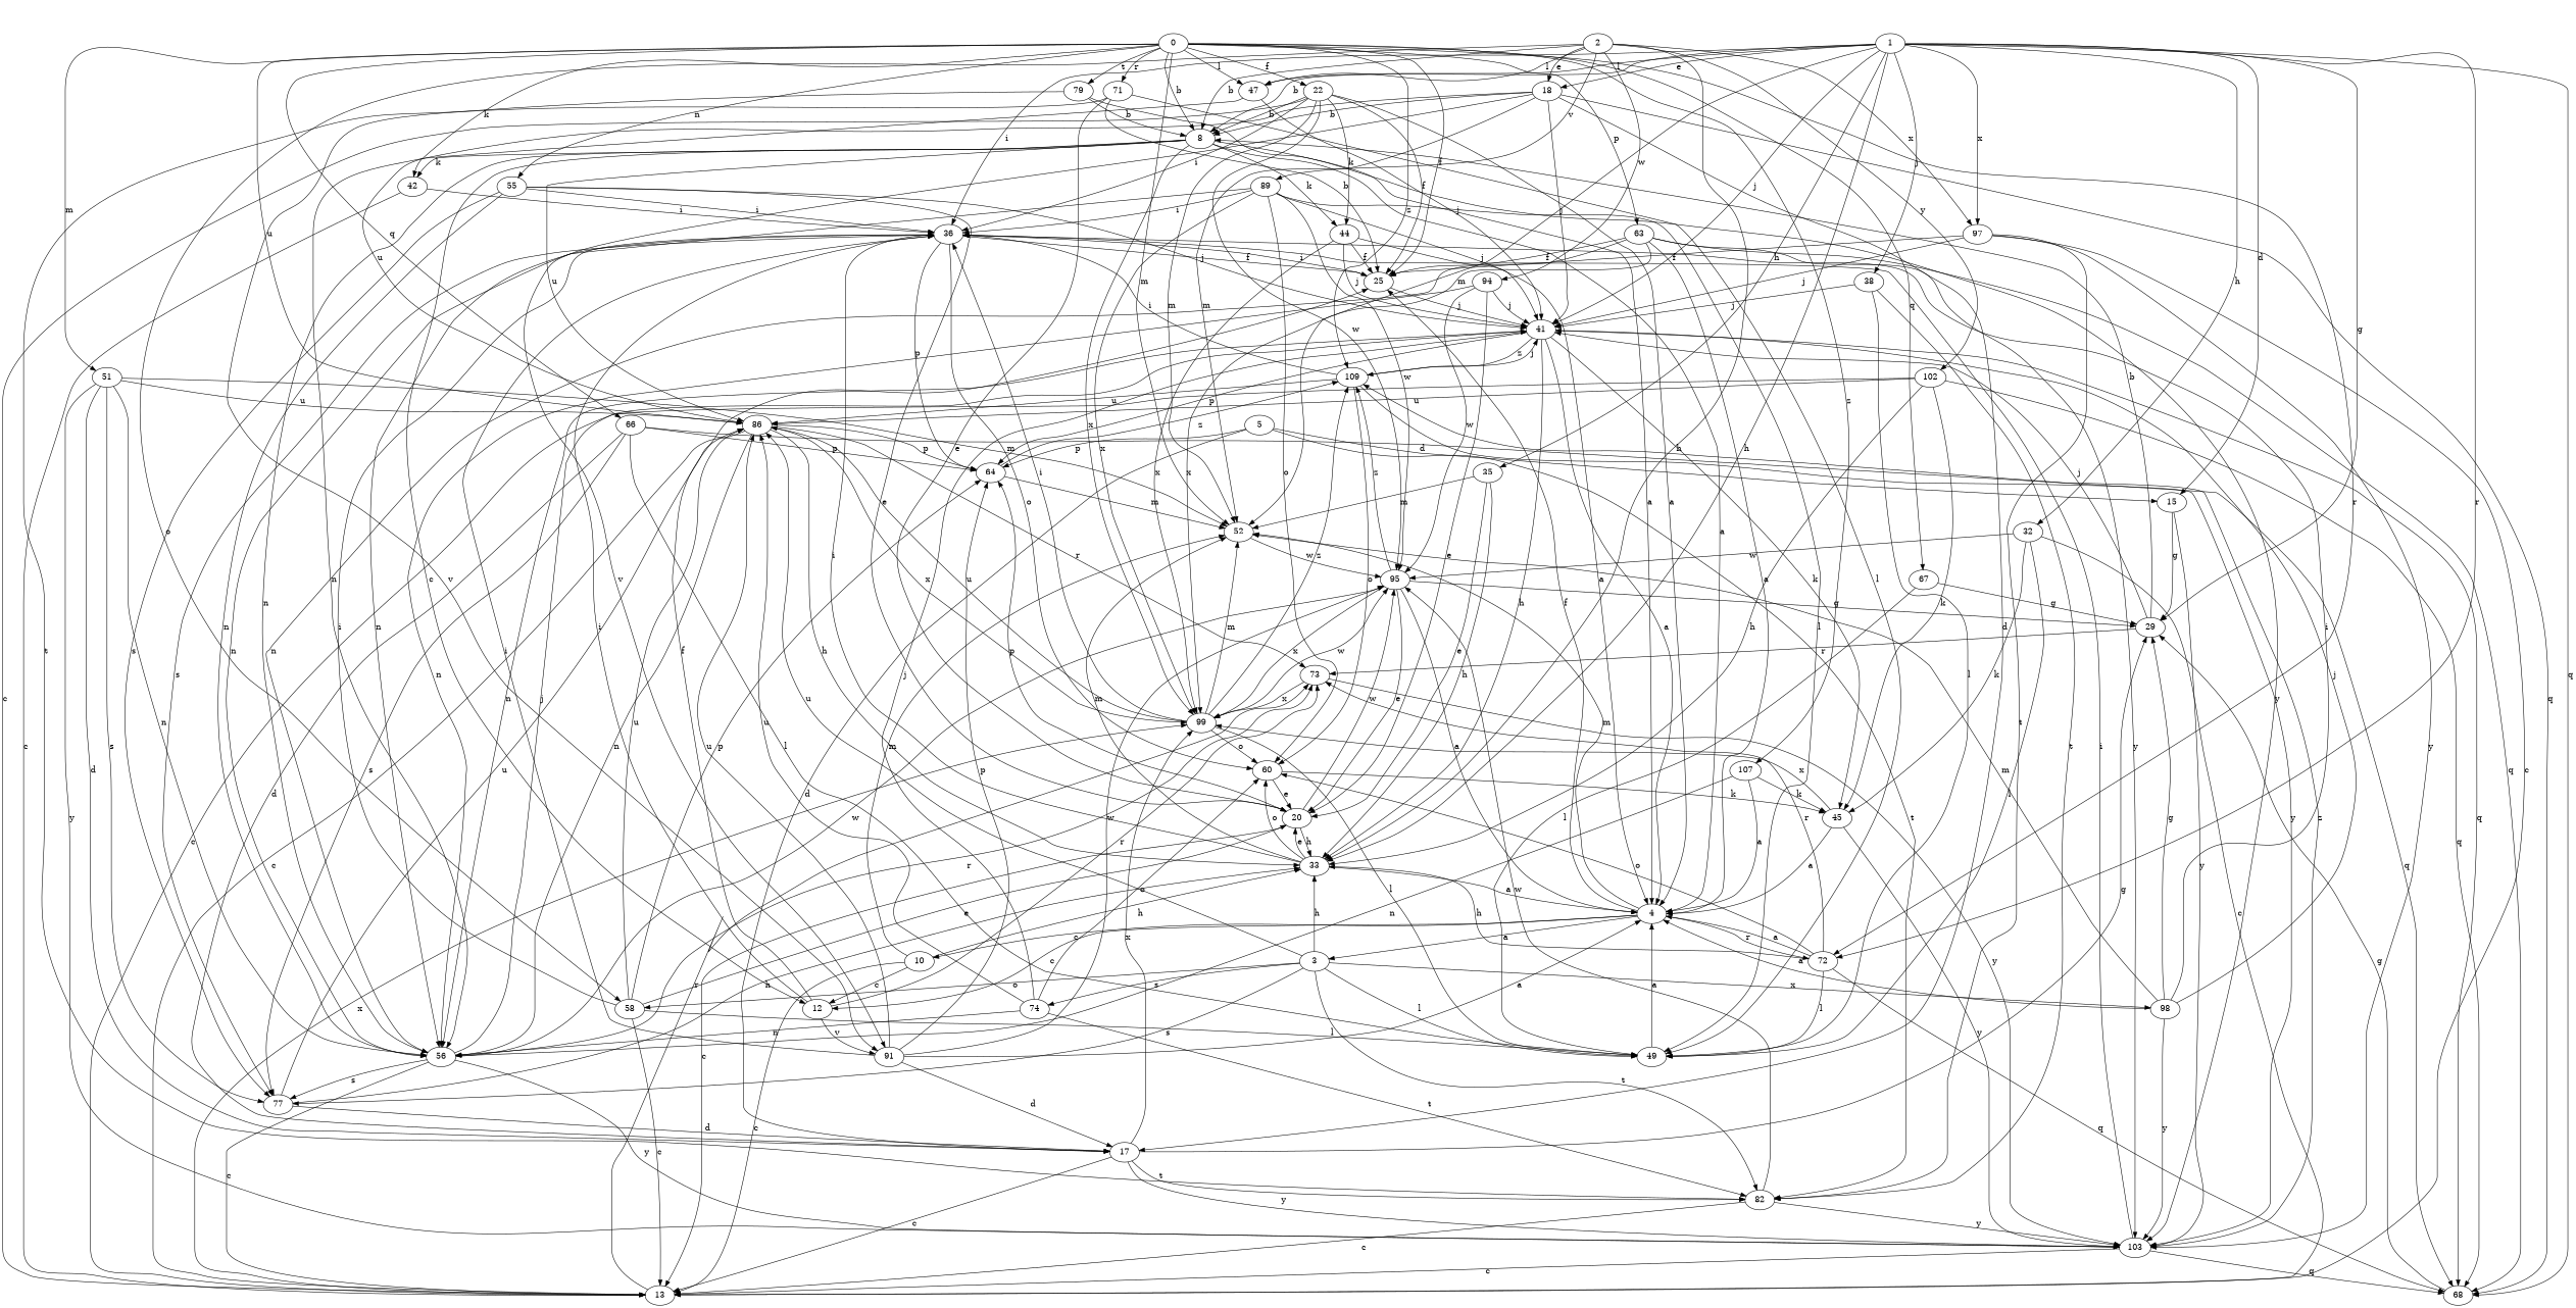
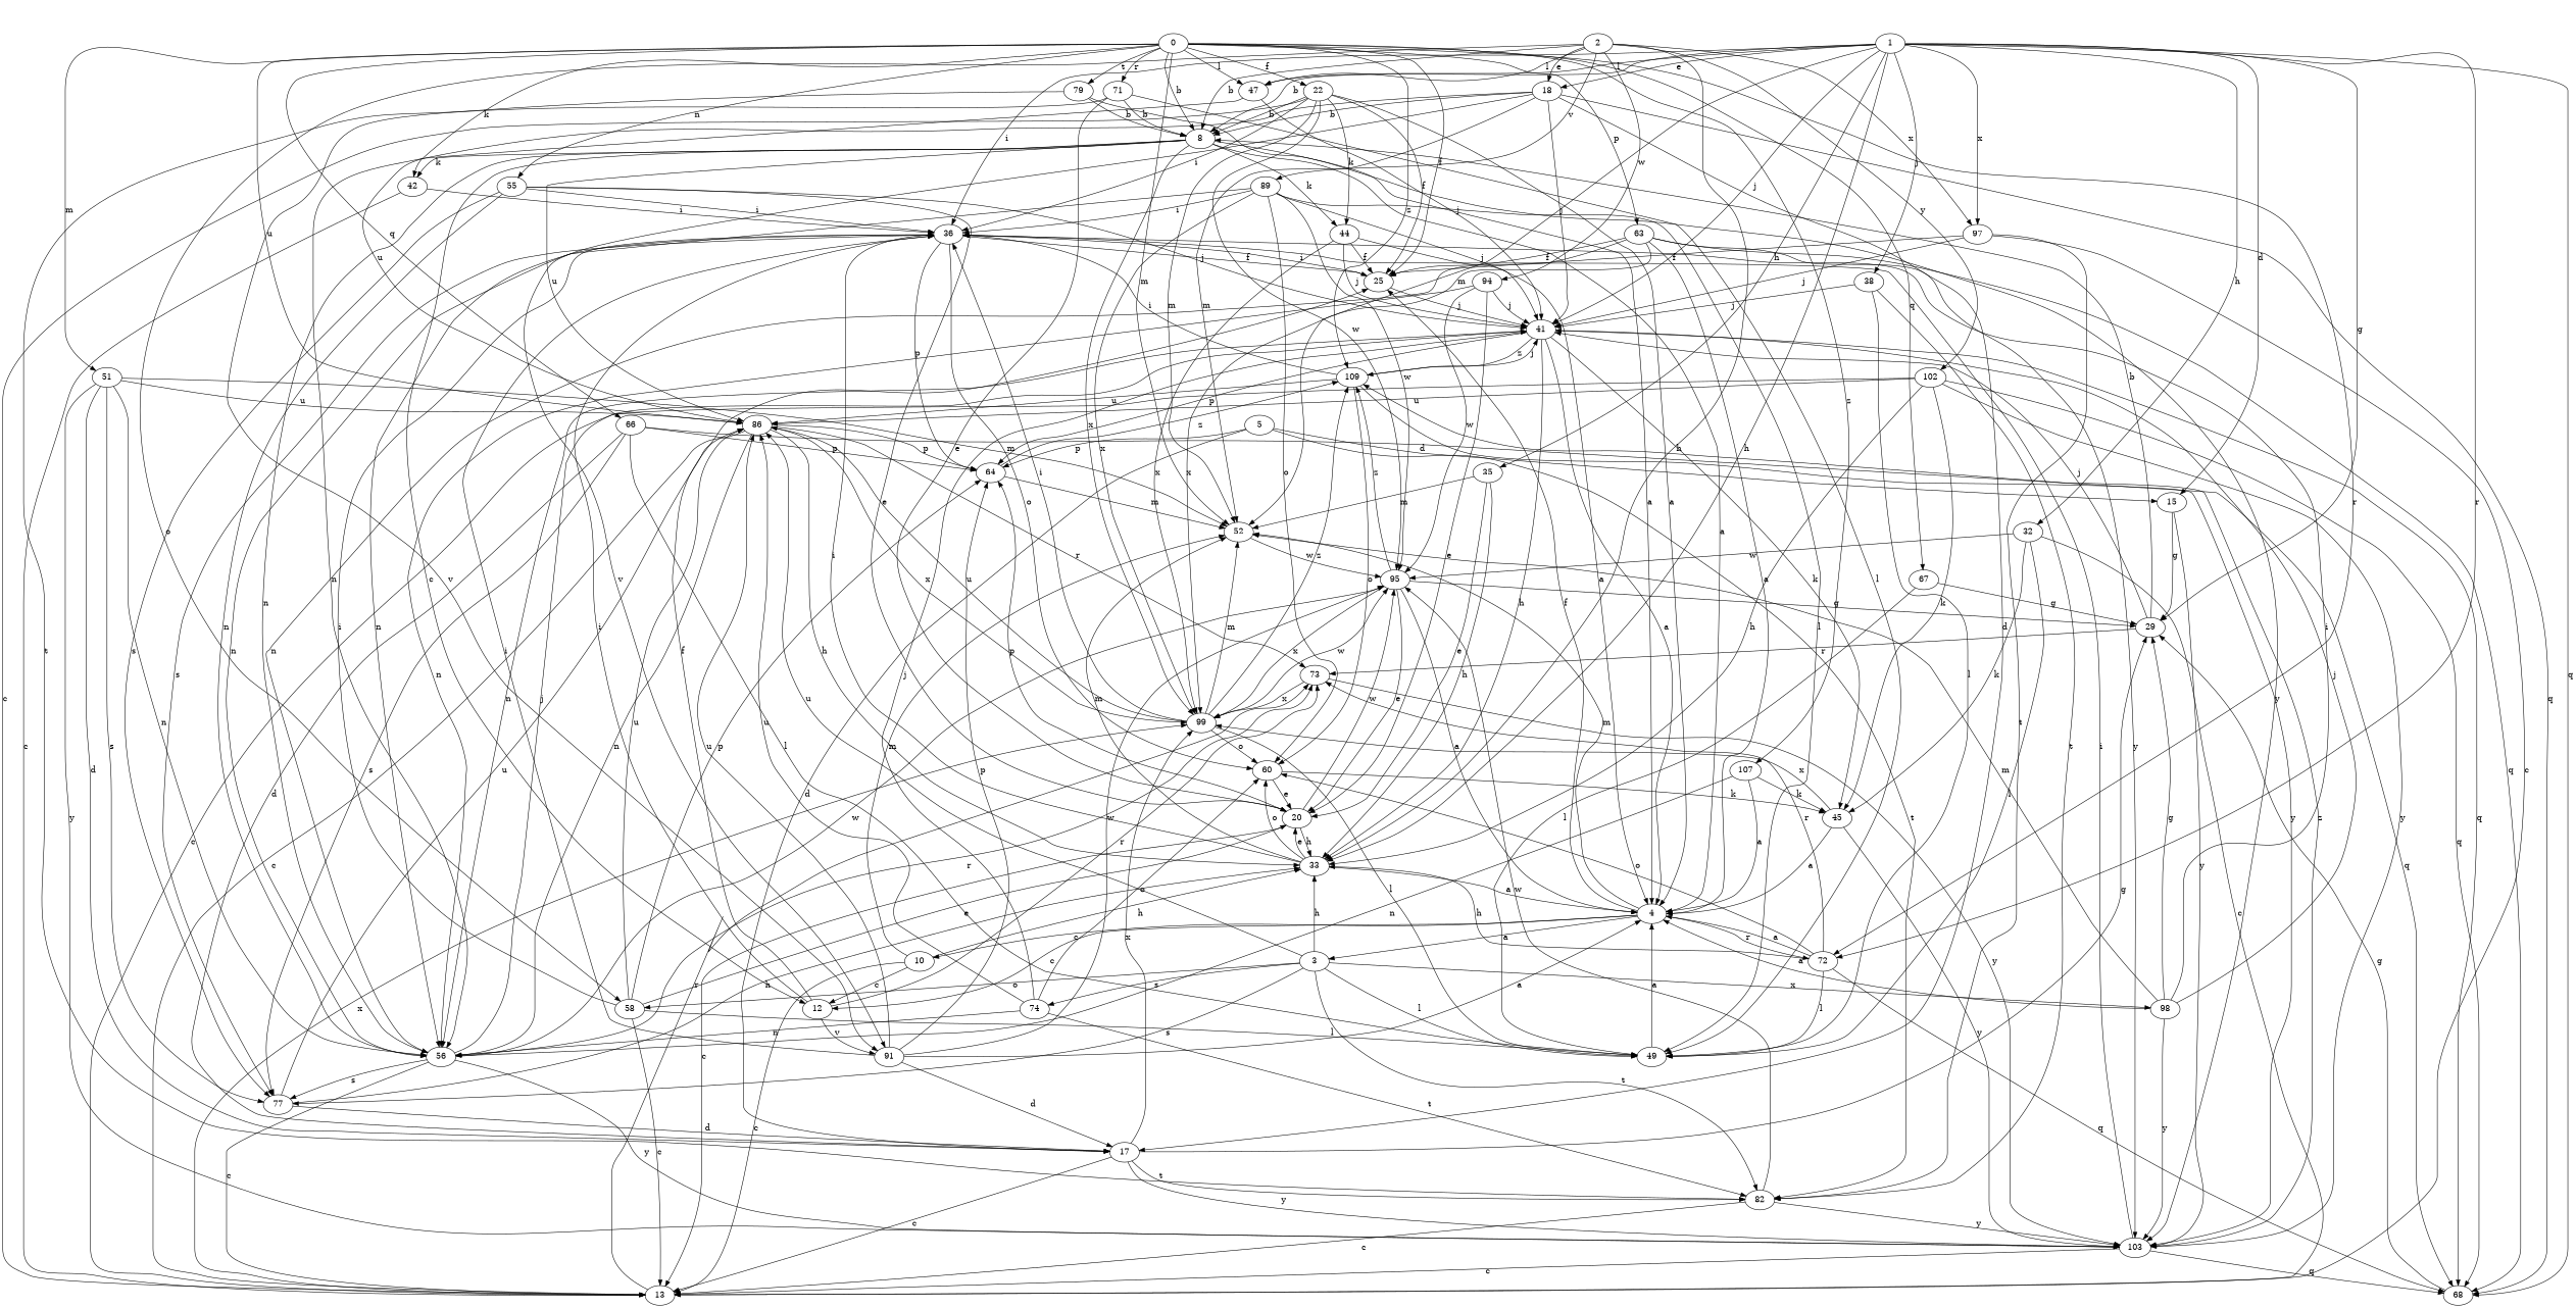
  strict digraph {
    0
    8
    22
    25
    42
    47
    51
    52
    55
    63
    66
    67
    71
    72
    79
    86
    107
    109
    5
    15
    82
    17
    64
    4
    12
    44
    56
    99
    103
    36
    13
    95
    41
    77
    20
    68
    49
    29
    91
    33
    73
    60
    45
    1
    18
    n46 [label=35]
    32
    38
    97
    2
    58
    89
    94
    102
    3
    74
    98
    10
    0 -> 8 [label=b]
    0 -> 22 [label=f]
    0 -> 25 [label=f]
    0 -> 42 [label=k]
    0 -> 47 [label=l]
    0 -> 51 [label=m]
    0 -> 52 [label=m]
    0 -> 55 [label=n]
    0 -> 63 [label=p]
    0 -> 66 [label=q]
    0 -> 67 [label=q]
    0 -> 71 [label=r]
    0 -> 72 [label=r]
    0 -> 79 [label=t]
    0 -> 86 [label=u]
    0 -> 107 [label=z]
    0 -> 109 [label=z]
    8 -> 42 [label=k]
    8 -> 86 [label=u]
    8 -> 4 [label=a]
    8 -> 12 [label=c]
    8 -> 44 [label=k]
    8 -> 56 [label=n]
    8 -> 99 [label=x]
    8 -> 103 [label=y]
    22 -> 8 [label=b]
    22 -> 25 [label=f]
    22 -> 52 [label=m]
    22 -> 4 [label=a]
    22 -> 44 [label=k]
    22 -> 36 [label=i]
    22 -> 13 [label=c]
    22 -> 95 [label=w]
    25 -> 36 [label=i]
    25 -> 41 [label=j]
    42 -> 36 [label=i]
    42 -> 13 [label=c]
    47 -> 86 [label=u]
    47 -> 41 [label=j]
    51 -> 52 [label=m]
    51 -> 86 [label=u]
    51 -> 17 [label=d]
    51 -> 56 [label=n]
    51 -> 103 [label=y]
    51 -> 77 [label=s]
    52 -> 95 [label=w]
    55 -> 56 [label=n]
    55 -> 36 [label=i]
    55 -> 41 [label=j]
    55 -> 77 [label=s]
    55 -> 20 [label=e]
    63 -> 25 [label=f]
    63 -> 4 [label=a]
    63 -> 56 [label=n]
    63 -> 99 [label=x]
    63 -> 103 [label=y]
    63 -> 68 [label=q]
    66 -> 17 [label=d]
    66 -> 64 [label=p]
    66 -> 77 [label=s]
    66 -> 68 [label=q]
    66 -> 49 [label=l]
    67 -> 49 [label=l]
    67 -> 29 [label=g]
-   71 -> 25 [label=b]
+   71 -> 8 [label=b]
    71 -> 20 [label=e]
    71 -> 49 [label=l]
    71 -> 91 [label=v]
    72 -> 4 [label=a]
    72 -> 68 [label=q]
    72 -> 49 [label=l]
    72 -> 33 [label=h]
    72 -> 73 [label=r]
    72 -> 60 [label=o]
    79 -> 8 [label=b]
    79 -> 82 [label=t]
    79 -> 4 [label=a]
    86 -> 64 [label=p]
    86 -> 56 [label=n]
    86 -> 99 [label=x]
    86 -> 13 [label=c]
    86 -> 33 [label=h]
    86 -> 73 [label=r]
    107 -> 4 [label=a]
    107 -> 56 [label=n]
    107 -> 45 [label=k]
    109 -> 86 [label=u]
    109 -> 103 [label=y]
    109 -> 36 [label=i]
    109 -> 41 [label=j]
    109 -> 60 [label=o]
    5 -> 15 [label=d]
    5 -> 82 [label=t]
    5 -> 17 [label=d]
    5 -> 64 [label=p]
    15 -> 103 [label=y]
    15 -> 29 [label=g]
    82 -> 103 [label=y]
    82 -> 13 [label=c]
    82 -> 95 [label=w]
    17 -> 82 [label=t]
    17 -> 99 [label=x]
    17 -> 103 [label=y]
    17 -> 13 [label=c]
    17 -> 29 [label=g]
    64 -> 52 [label=m]
    64 -> 109 [label=z]
    4 -> 25 [label=f]
    4 -> 52 [label=m]
    4 -> 72 [label=r]
    4 -> 12 [label=c]
    4 -> 3 [label=a]
    4 -> 10 [label=c]
    12 -> 25 [label=f]
    12 -> 36 [label=i]
    12 -> 91 [label=v]
    12 -> 73 [label=r]
    44 -> 25 [label=f]
    44 -> 4 [label=a]
    44 -> 99 [label=x]
    44 -> 41 [label=j]
    56 -> 103 [label=y]
    56 -> 13 [label=c]
    56 -> 95 [label=w]
    56 -> 41 [label=j]
    56 -> 77 [label=s]
    56 -> 73 [label=r]
    99 -> 52 [label=m]
    99 -> 86 [label=u]
    99 -> 109 [label=z]
    99 -> 36 [label=i]
    99 -> 95 [label=w]
    99 -> 49 [label=l]
    99 -> 60 [label=o]
    103 -> 109 [label=z]
    103 -> 36 [label=i]
    103 -> 13 [label=c]
    103 -> 68 [label=q]
    36 -> 25 [label=f]
    36 -> 64 [label=p]
    36 -> 56 [label=n]
    36 -> 77 [label=s]
    36 -> 60 [label=o]
    13 -> 99 [label=x]
    13 -> 73 [label=r]
    95 -> 109 [label=z]
    95 -> 4 [label=a]
    95 -> 99 [label=x]
    95 -> 20 [label=e]
    95 -> 29 [label=g]
    41 -> 109 [label=z]
    41 -> 64 [label=p]
    41 -> 4 [label=a]
    41 -> 56 [label=n]
    41 -> 68 [label=q]
    41 -> 33 [label=h]
    41 -> 45 [label=k]
    77 -> 86 [label=u]
    77 -> 17 [label=d]
    77 -> 33 [label=h]
    20 -> 64 [label=p]
    20 -> 13 [label=c]
    20 -> 95 [label=w]
    20 -> 33 [label=h]
    68 -> 29 [label=g]
    49 -> 4 [label=a]
    29 -> 8 [label=b]
    29 -> 41 [label=j]
    29 -> 73 [label=r]
    91 -> 86 [label=u]
    91 -> 17 [label=d]
    91 -> 64 [label=p]
    91 -> 4 [label=a]
    91 -> 36 [label=i]
    91 -> 95 [label=w]
    33 -> 52 [label=m]
    33 -> 4 [label=a]
    33 -> 36 [label=i]
    33 -> 20 [label=e]
    33 -> 60 [label=o]
    73 -> 99 [label=x]
    73 -> 103 [label=y]
    60 -> 20 [label=e]
    60 -> 45 [label=k]
    45 -> 4 [label=a]
    45 -> 99 [label=x]
    45 -> 103 [label=y]
    1 -> 8 [label=b]
    1 -> 47 [label=l]
    1 -> 52 [label=m]
    1 -> 72 [label=r]
    1 -> 15 [label=d]
    1 -> 36 [label=i]
    1 -> 41 [label=j]
    1 -> 68 [label=q]
    1 -> 29 [label=g]
    1 -> 33 [label=h]
    1 -> 18 [label=e]
    1 -> n46 [label=h]
    1 -> 32 [label=h]
    1 -> 38 [label=j]
    1 -> 97 [label=x]
    18 -> 8 [label=b]
    18 -> 52 [label=m]
    18 -> 17 [label=d]
    18 -> 56 [label=n]
    18 -> 41 [label=j]
    18 -> 68 [label=q]
    18 -> 91 [label=v]
    n46 -> 52 [label=m]
    n46 -> 20 [label=e]
    n46 -> 33 [label=h]
    32 -> 13 [label=c]
    32 -> 95 [label=w]
    32 -> 49 [label=l]
    32 -> 45 [label=k]
    38 -> 82 [label=t]
    38 -> 41 [label=j]
    38 -> 49 [label=l]
    97 -> 25 [label=f]
    97 -> 82 [label=t]
-   97 -> 103 [label=y]
+   102 -> 103 [label=y]
    97 -> 13 [label=c]
    97 -> 41 [label=j]
    2 -> 8 [label=b]
    2 -> 47 [label=l]
    2 -> 33 [label=h]
    2 -> 18 [label=e]
    2 -> 97 [label=x]
    2 -> 58 [label=o]
    2 -> 89 [label=v]
    2 -> 94 [label=w]
    2 -> 102 [label=y]
    58 -> 86 [label=u]
    58 -> 64 [label=p]
    58 -> 36 [label=i]
    58 -> 13 [label=c]
    58 -> 20 [label=e]
    58 -> 49 [label=l]
    89 -> 56 [label=n]
    89 -> 99 [label=x]
    89 -> 36 [label=i]
    89 -> 95 [label=w]
    89 -> 41 [label=j]
    89 -> 49 [label=l]
    89 -> 60 [label=o]
    94 -> 56 [label=n]
    94 -> 95 [label=w]
    94 -> 41 [label=j]
    94 -> 20 [label=e]
    102 -> 86 [label=u]
    102 -> 13 [label=c]
    102 -> 68 [label=q]
    102 -> 33 [label=h]
    102 -> 45 [label=k]
    3 -> 86 [label=u]
    3 -> 82 [label=t]
    3 -> 77 [label=s]
    3 -> 49 [label=l]
    3 -> 33 [label=h]
    3 -> 58 [label=o]
    3 -> 74 [label=s]
    3 -> 98 [label=x]
    74 -> 86 [label=u]
    74 -> 82 [label=t]
    74 -> 56 [label=n]
    74 -> 41 [label=j]
    74 -> 60 [label=o]
    98 -> 52 [label=m]
    98 -> 4 [label=a]
    98 -> 103 [label=y]
    98 -> 36 [label=i]
    98 -> 41 [label=j]
    98 -> 29 [label=g]
    10 -> 52 [label=m]
    10 -> 12 [label=c]
    10 -> 13 [label=c]
    10 -> 33 [label=h]
  }
